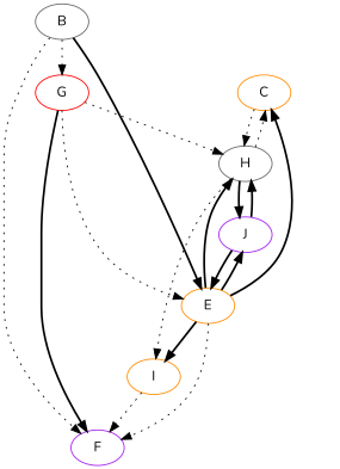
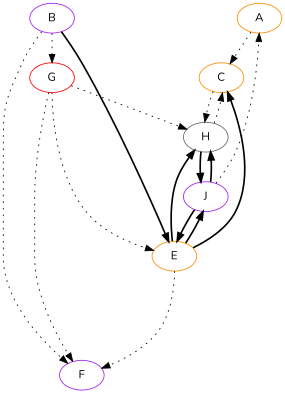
  strict digraph {
    fontname=Nunito
    node [color=darkorange fontname=Nunito]
    edge [fontname=Nunito style=dotted weight=1]
+   A
    C
    H [color=gray40]
-   B [color=gray40]
+   B [color=purple]
    E
    F [color=purple]
    G [color=red]
-   I
    J [color=purple]
+   A -> C
    C -> H
    H -> C
-   H -> I
    H -> J [style=bold]
    B -> E [style=bold]
    B -> F
    B -> G
    E -> C [style=bold]
    E -> H [style=bold]
    E -> F
-   E -> I [style=bold]
    E -> J [style=bold]
    G -> H
    G -> E
-   G -> F [style=bold]
-   I -> F
+   G -> F
+   J -> A
    J -> H [style=bold]
    J -> E [style=bold]
  }
